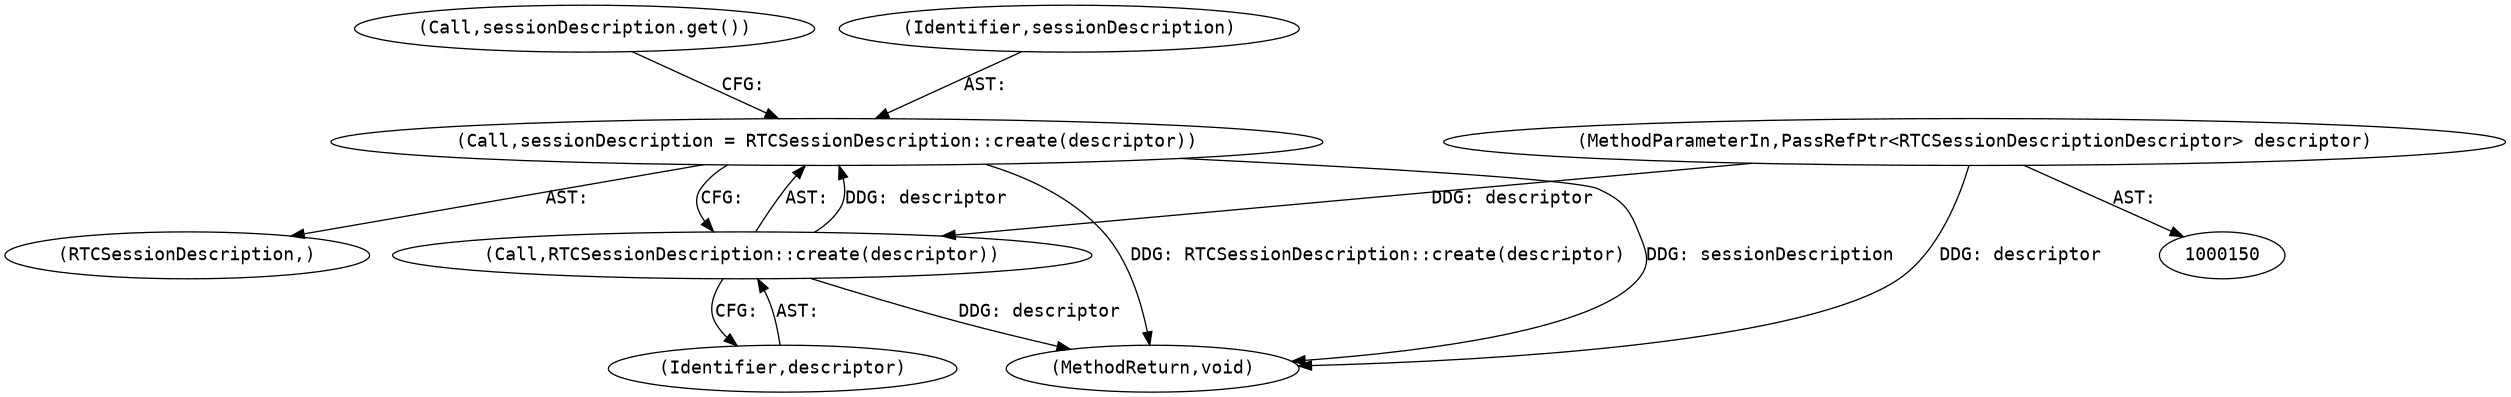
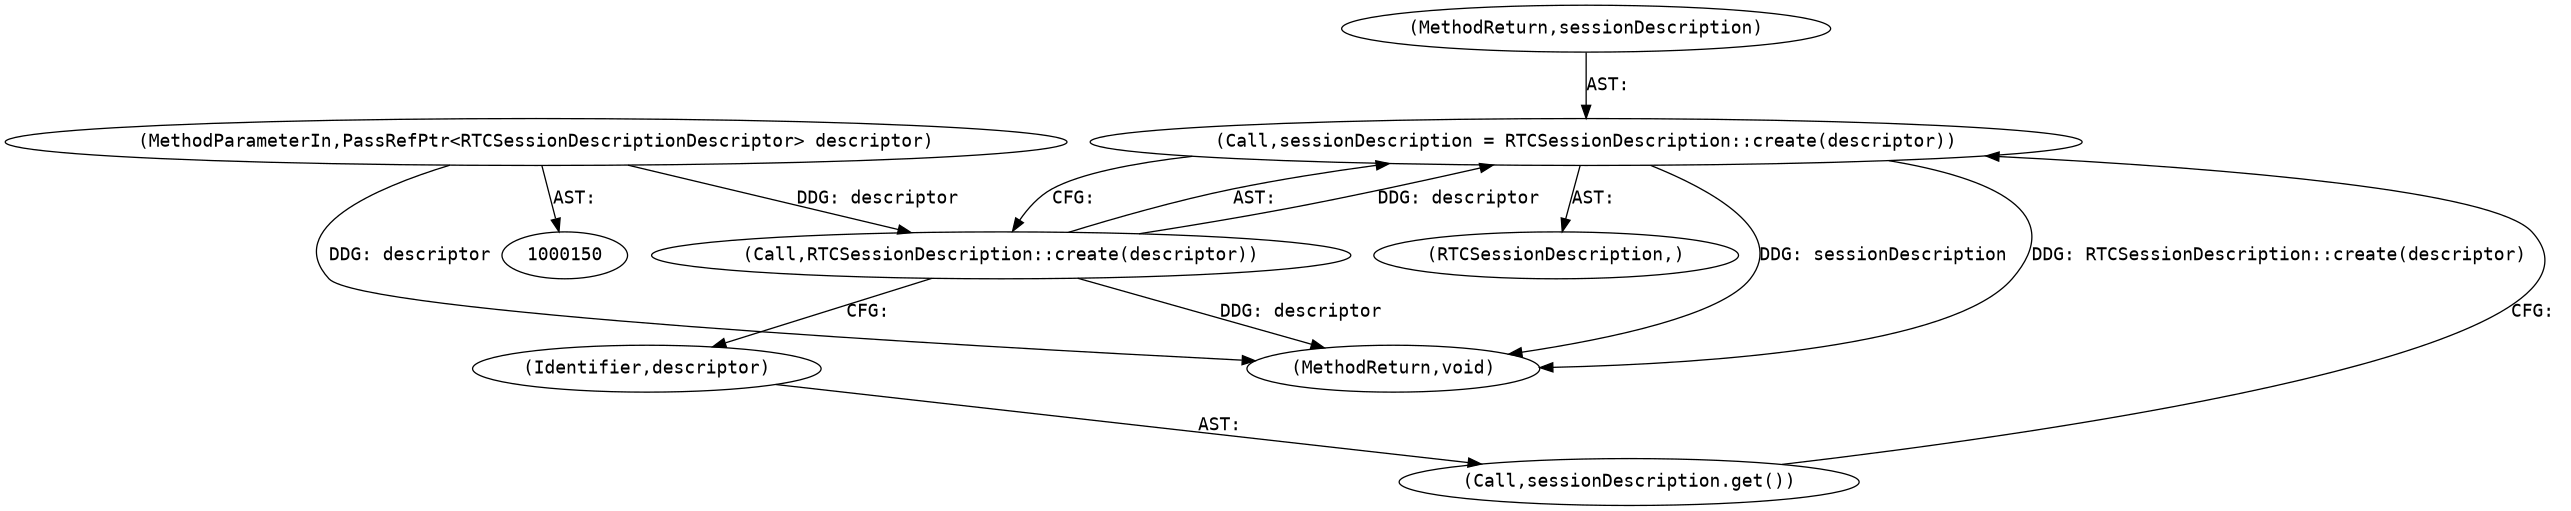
  digraph {
    fontname="DejaVu Sans Mono"
    node [fontname="DejaVu Sans Mono"]
    edge [fontname="DejaVu Sans Mono"]
    n1 [label="(Call,sessionDescription = RTCSessionDescription::create(descriptor))"]
    n2 [label="(Call,RTCSessionDescription::create(descriptor))"]
    n3 [label="(MethodReturn,void)"]
    n4 [label="(RTCSessionDescription,)"]
    n5 [label="(Identifier,descriptor)"]
    n6 [label="(MethodParameterIn,PassRefPtr<RTCSessionDescriptionDescriptor> descriptor)"]
    n7 [label=1000150]
    n8 [label="(Call,sessionDescription.get())"]
-   n9 [label="(Identifier,sessionDescription)"]
+   n9 [label="(MethodReturn,sessionDescription)"]
    n1 -> n2 [label="CFG: "]
    n1 -> n3 [label="DDG: sessionDescription"]
    n1 -> n3 [label="DDG: RTCSessionDescription::create(descriptor)"]
    n1 -> n4 [label="AST: "]
    n2 -> n1 [label="AST: "]
    n2 -> n1 [label="DDG: descriptor"]
    n2 -> n3 [label="DDG: descriptor"]
    n2 -> n5 [label="CFG: "]
-   n5 -> n2 [label="AST: "]
+   n5 -> n8 [label="AST: "]
    n6 -> n2 [label="DDG: descriptor"]
    n6 -> n3 [label="DDG: descriptor"]
    n6 -> n7 [label="AST: "]
    n8 -> n1 [label="CFG: "]
    n9 -> n1 [label="AST: "]
  }
